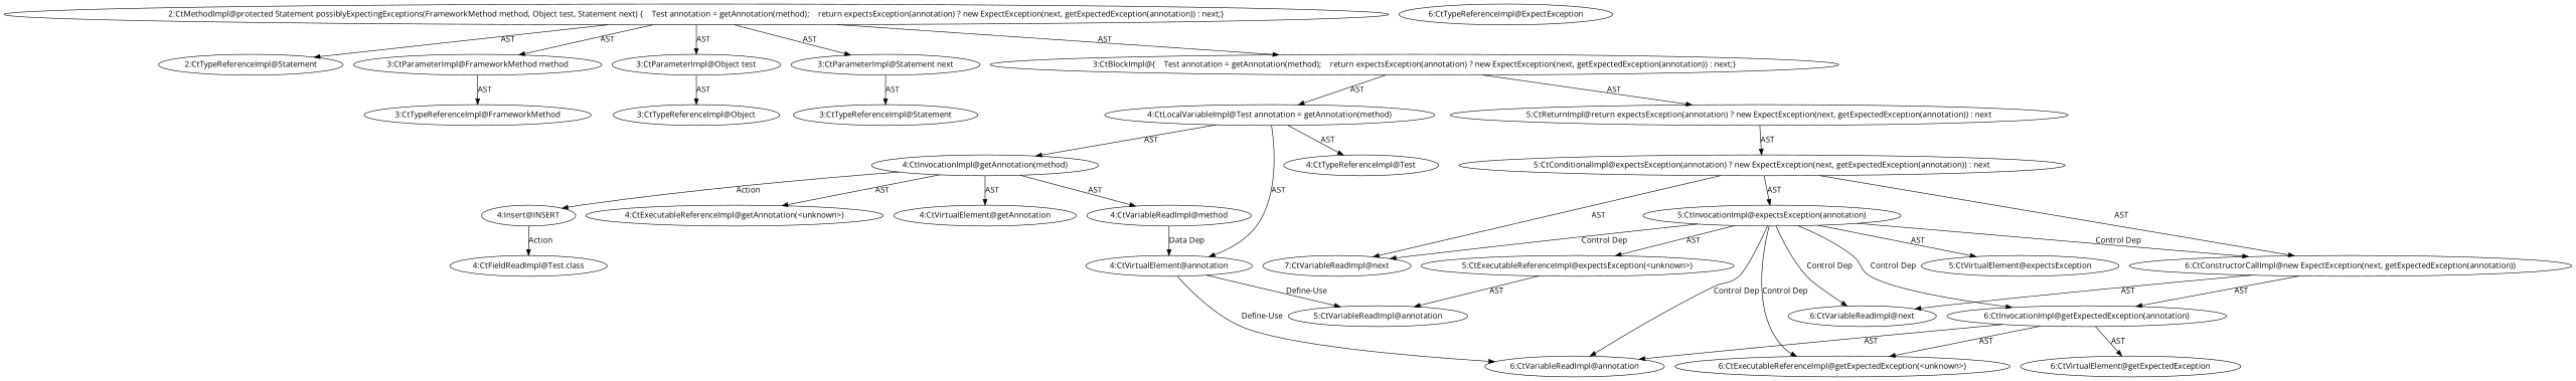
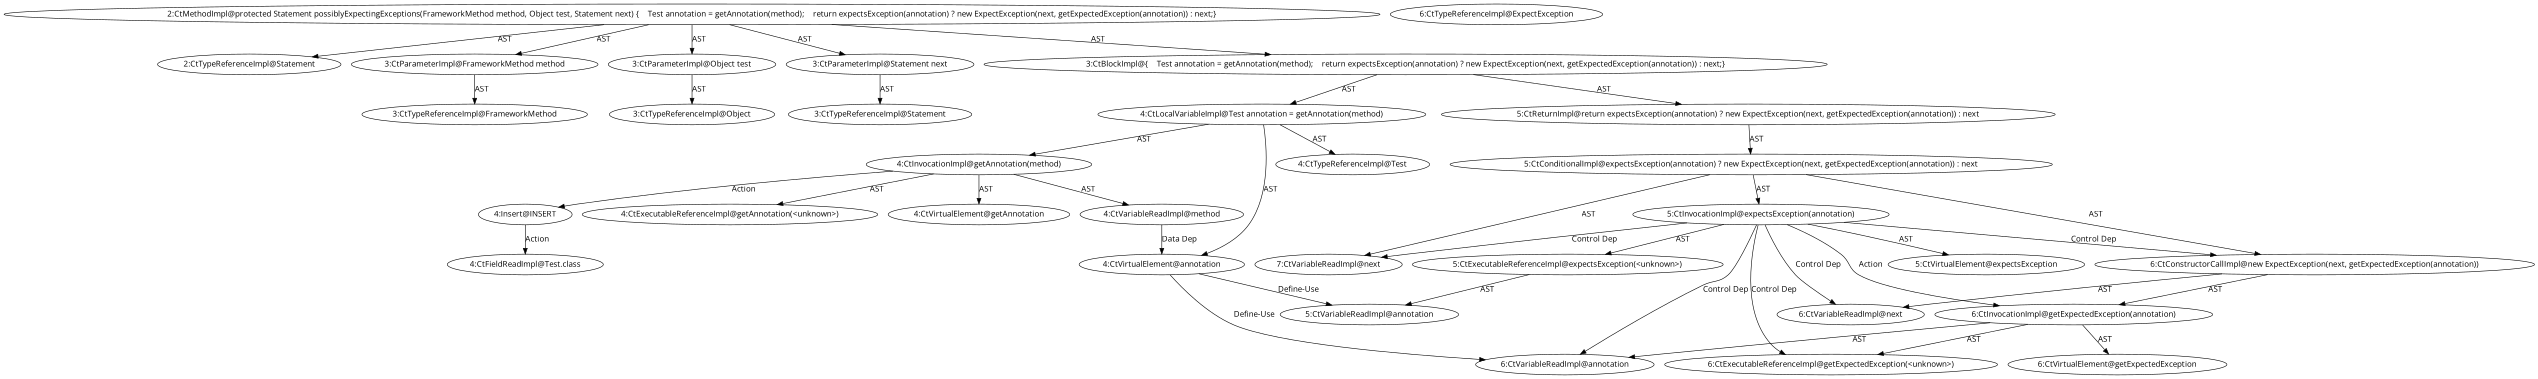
  digraph {
    fontname="Open Sans"
    node [fontname="Open Sans" shape=ellipse]
    edge [fontname="Open Sans"]
    n1 [label="2:CtTypeReferenceImpl@Statement"]
    n2 [label="3:CtParameterImpl@FrameworkMethod method"]
    n3 [label="3:CtTypeReferenceImpl@FrameworkMethod"]
    n4 [label="3:CtParameterImpl@Object test"]
    n5 [label="3:CtTypeReferenceImpl@Object"]
    n6 [label="3:CtParameterImpl@Statement next"]
    n7 [label="3:CtTypeReferenceImpl@Statement"]
    n8 [label="4:CtTypeReferenceImpl@Test"]
    n9 [label="4:CtExecutableReferenceImpl@getAnnotation(<unknown>)"]
    n10 [label="4:CtVirtualElement@getAnnotation"]
    n11 [label="4:CtVariableReadImpl@method"]
    n12 [label="4:CtVirtualElement@annotation"]
    n13 [label="5:CtVariableReadImpl@annotation"]
    n14 [label="6:CtVariableReadImpl@annotation"]
    n15 [label="4:CtInvocationImpl@getAnnotation(method)"]
    n16 [label="4:Insert@INSERT"]
    n17 [label="4:CtFieldReadImpl@Test.class"]
    n18 [label="4:CtLocalVariableImpl@Test annotation = getAnnotation(method)"]
    n19 [label="5:CtExecutableReferenceImpl@expectsException(<unknown>)"]
    n20 [label="5:CtVirtualElement@expectsException"]
    n21 [label="5:CtInvocationImpl@expectsException(annotation)"]
    n22 [label="6:CtVariableReadImpl@next"]
    n23 [label="6:CtExecutableReferenceImpl@getExpectedException(<unknown>)"]
    n24 [label="6:CtInvocationImpl@getExpectedException(annotation)"]
    n25 [label="6:CtConstructorCallImpl@new ExpectException(next, getExpectedException(annotation))"]
    n26 [label="7:CtVariableReadImpl@next"]
    n27 [label="6:CtVirtualElement@getExpectedException"]
    n28 [label="6:CtTypeReferenceImpl@ExpectException"]
    n29 [label="5:CtConditionalImpl@expectsException(annotation) ? new ExpectException(next, getExpectedException(annotation)) : next"]
    n30 [label="5:CtReturnImpl@return expectsException(annotation) ? new ExpectException(next, getExpectedException(annotation)) : next"]
    n31 [label="3:CtBlockImpl@\{    Test annotation = getAnnotation(method);    return expectsException(annotation) ? new ExpectException(next, getExpectedException(annotation)) : next;\}"]
    n32 [label="2:CtMethodImpl@protected Statement possiblyExpectingExceptions(FrameworkMethod method, Object test, Statement next) \{    Test annotation = getAnnotation(method);    return expectsException(annotation) ? new ExpectException(next, getExpectedException(annotation)) : next;\}"]
    n2 -> n3 [label=AST]
    n4 -> n5 [label=AST]
    n6 -> n7 [label=AST]
    n11 -> n12 [label="Data Dep"]
    n12 -> n13 [label="Define-Use"]
    n12 -> n14 [label="Define-Use"]
    n15 -> n9 [label=AST]
    n15 -> n10 [label=AST]
    n15 -> n11 [label=AST]
    n15 -> n16 [label=Action]
    n16 -> n17 [label=Action]
    n18 -> n8 [label=AST]
    n18 -> n12 [label=AST]
    n18 -> n15 [label=AST]
    n19 -> n13 [label=AST]
    n21 -> n14 [label="Control Dep"]
    n21 -> n19 [label=AST]
    n21 -> n20 [label=AST]
    n21 -> n22 [label="Control Dep"]
    n21 -> n23 [label="Control Dep"]
-   n21 -> n24 [label="Control Dep"]
+   n21 -> n24 [label=Action]
    n21 -> n25 [label="Control Dep"]
    n21 -> n26 [label="Control Dep"]
    n24 -> n14 [label=AST]
    n24 -> n23 [label=AST]
    n24 -> n27 [label=AST]
    n25 -> n22 [label=AST]
    n25 -> n24 [label=AST]
    n29 -> n21 [label=AST]
    n29 -> n25 [label=AST]
    n29 -> n26 [label=AST]
    n30 -> n29 [label=AST]
    n31 -> n18 [label=AST]
    n31 -> n30 [label=AST]
    n32 -> n1 [label=AST]
    n32 -> n2 [label=AST]
    n32 -> n4 [label=AST]
    n32 -> n6 [label=AST]
    n32 -> n31 [label=AST]
  }
